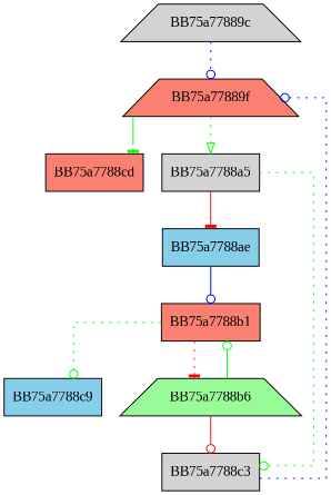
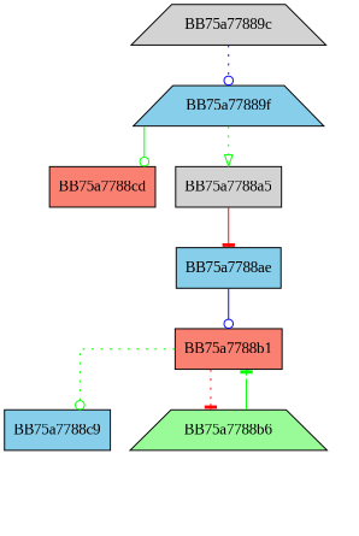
  digraph {
    fontname="Liberation Serif"
    splines=ortho
    node [fillcolor=lightgrey fontname="Liberation Serif" shape=box style=filled]
    edge [arrowhead=odot color=green fontname="Liberation Serif" style=dotted]
    BB75a77889c [shape=trapezium]
-   BB75a77889f [fillcolor=salmon shape=trapezium]
+   BB75a77889f [fillcolor=skyblue shape=trapezium]
    BB75a7788cd [fillcolor=salmon]
    BB75a7788a5
-   BB75a7788c3
    BB75a7788ae [fillcolor=skyblue]
    BB75a7788b1 [fillcolor=salmon]
    BB75a7788c9 [fillcolor=skyblue]
    BB75a7788b6 [fillcolor=palegreen shape=trapezium]
    BB75a77889c -> BB75a77889f [color=blue]
-   BB75a77889f -> BB75a7788cd [arrowhead=tee style=solid]
+   BB75a77889f -> BB75a7788cd [style=solid]
    BB75a77889f -> BB75a7788a5 [arrowhead=onormal]
-   BB75a7788a5 -> BB75a7788c3
    BB75a7788a5 -> BB75a7788ae [arrowhead=tee color=red style=solid]
-   BB75a7788c3 -> BB75a77889f [color=blue]
    BB75a7788ae -> BB75a7788b1 [color=blue style=solid]
    BB75a7788b1 -> BB75a7788c9
    BB75a7788b1 -> BB75a7788b6 [arrowhead=tee color=red]
-   BB75a7788b6 -> BB75a7788c3 [color=red style=solid]
-   BB75a7788b6 -> BB75a7788b1 [style=solid]
+   BB75a7788b6 -> BB75a7788b1 [arrowhead=tee style=solid]
  }
